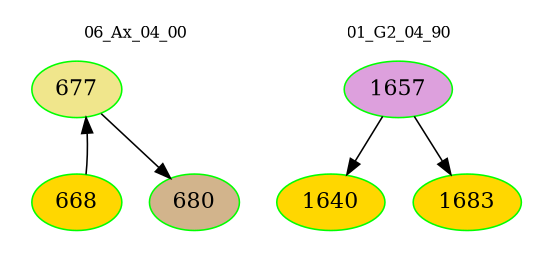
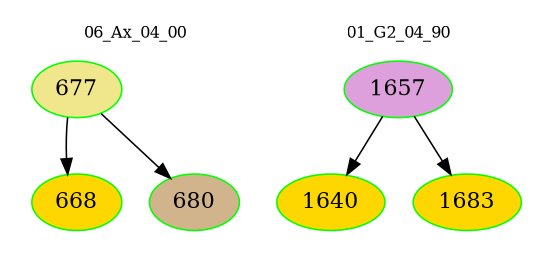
  digraph {
    node [color=green fillcolor=gold style=filled]
    edge [color=black]
    n1 [fillcolor=khaki label=677]
    n2 [label=668]
    n3 [fillcolor=tan label=680]
    n4 [fillcolor=plum label=1657]
    n5 [label=1640]
    n6 [label=1683]
    subgraph cluster_1 {
      color=white
      fontsize=10
      label="06_Ax_04_00"
      n1
      n2
      n3
    }
    subgraph cluster_2 {
      color=white
      fontsize=10
      label="01_G2_04_90"
      n4
      n5
      n6
    }
-   n2 -> n1
+   n1 -> n2
    n1 -> n3
    n4 -> n5
    n4 -> n6
  }
